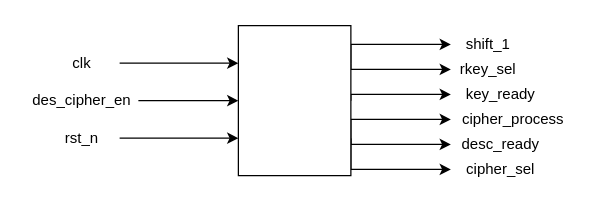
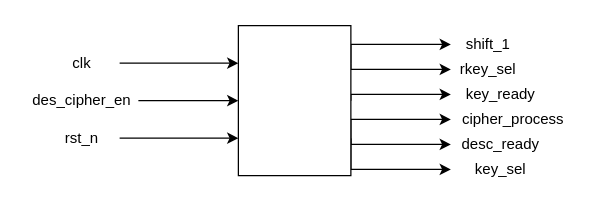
  <mxCell id="0" />
  <mxCell id="1" parent="0" />
  <mxCell id="2" style="edgeStyle=orthogonalEdgeStyle;rounded=0;orthogonalLoop=1;jettySize=auto;html=1;exitX=0.75;exitY=0;exitDx=0;exitDy=0;entryX=0;entryY=0.5;entryDx=0;entryDy=0;" parent="1" source="8" target="19" edge="1"><mxGeometry relative="1" as="geometry"><Array as="points"><mxPoint x="280" y="115" /></Array></mxGeometry></mxCell>
  <mxCell id="3" style="edgeStyle=orthogonalEdgeStyle;rounded=0;orthogonalLoop=1;jettySize=auto;html=1;exitX=0.75;exitY=0;exitDx=0;exitDy=0;entryX=0;entryY=0.5;entryDx=0;entryDy=0;" parent="1" source="8" target="18" edge="1"><mxGeometry relative="1" as="geometry"><Array as="points"><mxPoint x="280" y="95" /></Array></mxGeometry></mxCell>
  <mxCell id="4" style="edgeStyle=orthogonalEdgeStyle;rounded=0;orthogonalLoop=1;jettySize=auto;html=1;exitX=0.5;exitY=0;exitDx=0;exitDy=0;entryX=0;entryY=0.5;entryDx=0;entryDy=0;" parent="1" source="8" target="17" edge="1"><mxGeometry relative="1" as="geometry"><Array as="points"><mxPoint x="280" y="75" /></Array></mxGeometry></mxCell>
  <mxCell id="5" style="edgeStyle=orthogonalEdgeStyle;rounded=0;orthogonalLoop=1;jettySize=auto;html=1;exitX=0.25;exitY=0;exitDx=0;exitDy=0;entryX=0;entryY=0.5;entryDx=0;entryDy=0;" parent="1" source="8" target="16" edge="1"><mxGeometry relative="1" as="geometry"><Array as="points"><mxPoint x="280" y="55" /></Array></mxGeometry></mxCell>
  <mxCell id="6" style="edgeStyle=orthogonalEdgeStyle;rounded=0;orthogonalLoop=1;jettySize=auto;html=1;exitX=0.25;exitY=0;exitDx=0;exitDy=0;entryX=0;entryY=0.5;entryDx=0;entryDy=0;" parent="1" source="8" target="15" edge="1"><mxGeometry relative="1" as="geometry"><Array as="points"><mxPoint x="280" y="35" /></Array></mxGeometry></mxCell>
  <mxCell id="7" style="edgeStyle=orthogonalEdgeStyle;rounded=0;orthogonalLoop=1;jettySize=auto;html=1;exitX=0.75;exitY=0;exitDx=0;exitDy=0;entryX=0;entryY=0.5;entryDx=0;entryDy=0;" parent="1" source="8" target="20" edge="1"><mxGeometry relative="1" as="geometry"><Array as="points"><mxPoint x="280" y="135" /></Array></mxGeometry></mxCell>
  <mxCell id="8" value="" style="rounded=0;whiteSpace=wrap;html=1;rotation=90;" parent="1" vertex="1"><mxGeometry x="175" y="35" width="120" height="90" as="geometry" /></mxCell>
  <mxCell id="9" style="edgeStyle=orthogonalEdgeStyle;rounded=0;orthogonalLoop=1;jettySize=auto;html=1;exitX=1;exitY=0.5;exitDx=0;exitDy=0;entryX=0.5;entryY=1;entryDx=0;entryDy=0;" parent="1" source="10" target="8" edge="1"><mxGeometry relative="1" as="geometry" /></mxCell>
  <mxCell id="10" value="des_cipher_en" style="text;html=1;align=center;verticalAlign=middle;whiteSpace=wrap;rounded=0;" parent="1" vertex="1"><mxGeometry x="20" y="65" width="90" height="30" as="geometry" /></mxCell>
  <mxCell id="11" style="edgeStyle=orthogonalEdgeStyle;rounded=0;orthogonalLoop=1;jettySize=auto;html=1;exitX=1;exitY=0.5;exitDx=0;exitDy=0;entryX=0.25;entryY=1;entryDx=0;entryDy=0;" parent="1" source="12" target="8" edge="1"><mxGeometry relative="1" as="geometry" /></mxCell>
  <mxCell id="12" value="clk" style="text;html=1;align=center;verticalAlign=middle;whiteSpace=wrap;rounded=0;" parent="1" vertex="1"><mxGeometry x="35" y="35" width="60" height="30" as="geometry" /></mxCell>
  <mxCell id="13" style="edgeStyle=orthogonalEdgeStyle;rounded=0;orthogonalLoop=1;jettySize=auto;html=1;exitX=1;exitY=0.5;exitDx=0;exitDy=0;entryX=0.75;entryY=1;entryDx=0;entryDy=0;" parent="1" source="14" target="8" edge="1"><mxGeometry relative="1" as="geometry" /></mxCell>
  <mxCell id="14" value="rst_n" style="text;html=1;align=center;verticalAlign=middle;whiteSpace=wrap;rounded=0;" parent="1" vertex="1"><mxGeometry x="35" y="95" width="60" height="30" as="geometry" /></mxCell>
  <mxCell id="15" value="shift_1" style="text;html=1;align=center;verticalAlign=middle;whiteSpace=wrap;rounded=0;" parent="1" vertex="1"><mxGeometry x="360" y="20" width="60" height="30" as="geometry" /></mxCell>
  <mxCell id="16" value="rkey_sel" style="text;html=1;align=center;verticalAlign=middle;whiteSpace=wrap;rounded=0;" parent="1" vertex="1"><mxGeometry x="360" y="40" width="60" height="30" as="geometry" /></mxCell>
  <mxCell id="17" value="key_ready" style="text;html=1;align=center;verticalAlign=middle;whiteSpace=wrap;rounded=0;" parent="1" vertex="1"><mxGeometry x="360" y="60" width="80" height="30" as="geometry" /></mxCell>
  <mxCell id="18" value="cipher_process" style="text;html=1;align=center;verticalAlign=middle;whiteSpace=wrap;rounded=0;" parent="1" vertex="1"><mxGeometry x="360" y="80" width="100" height="30" as="geometry" /></mxCell>
  <mxCell id="19" value="desc_ready" style="text;html=1;align=center;verticalAlign=middle;whiteSpace=wrap;rounded=0;" parent="1" vertex="1"><mxGeometry x="360" y="100" width="80" height="30" as="geometry" /></mxCell>
- <mxCell id="20" value="cipher_sel" style="text;html=1;align=center;verticalAlign=middle;whiteSpace=wrap;rounded=0;" parent="1" vertex="1"><mxGeometry x="360" y="120" width="80" height="30" as="geometry" /></mxCell>
+ <mxCell id="20" value="key_sel" style="text;html=1;align=center;verticalAlign=middle;whiteSpace=wrap;rounded=0;" parent="1" vertex="1"><mxGeometry x="360" y="120" width="80" height="30" as="geometry" /></mxCell>
